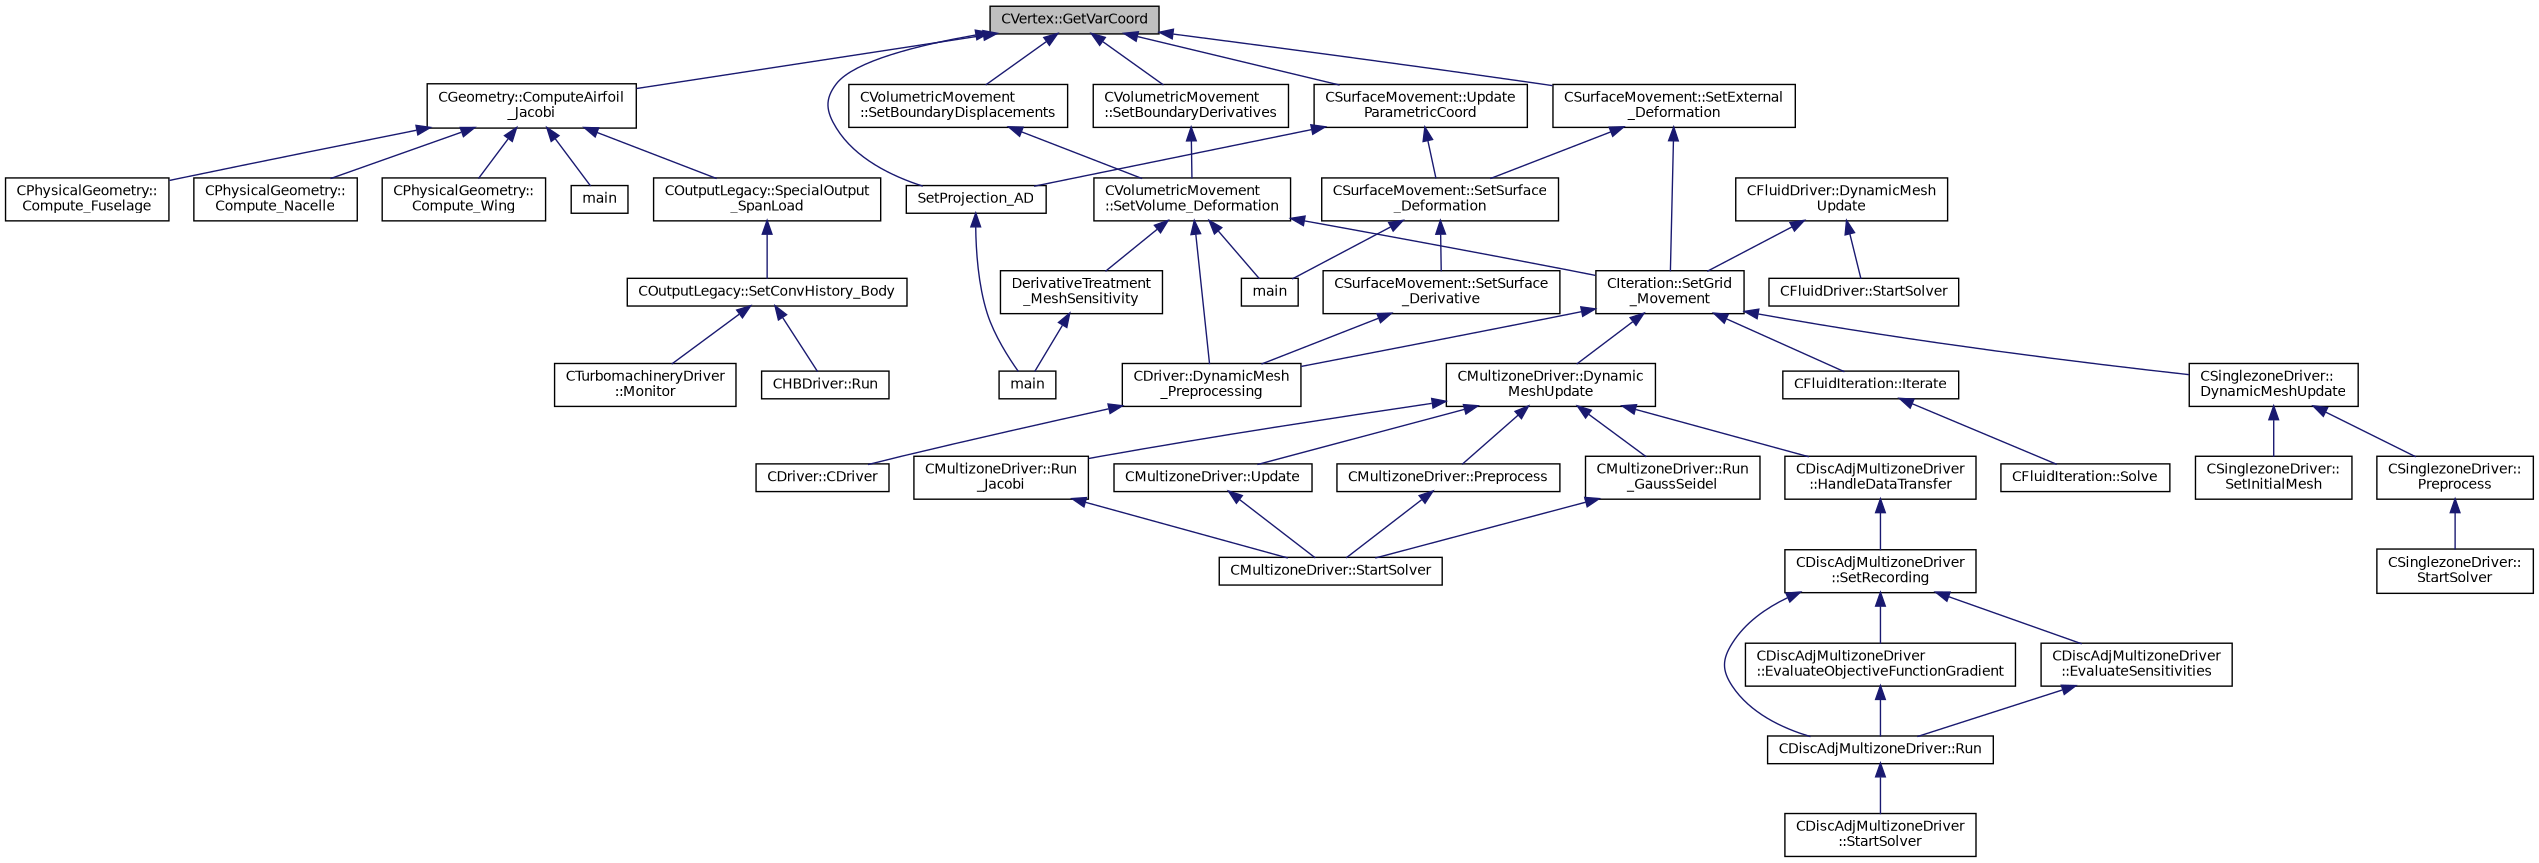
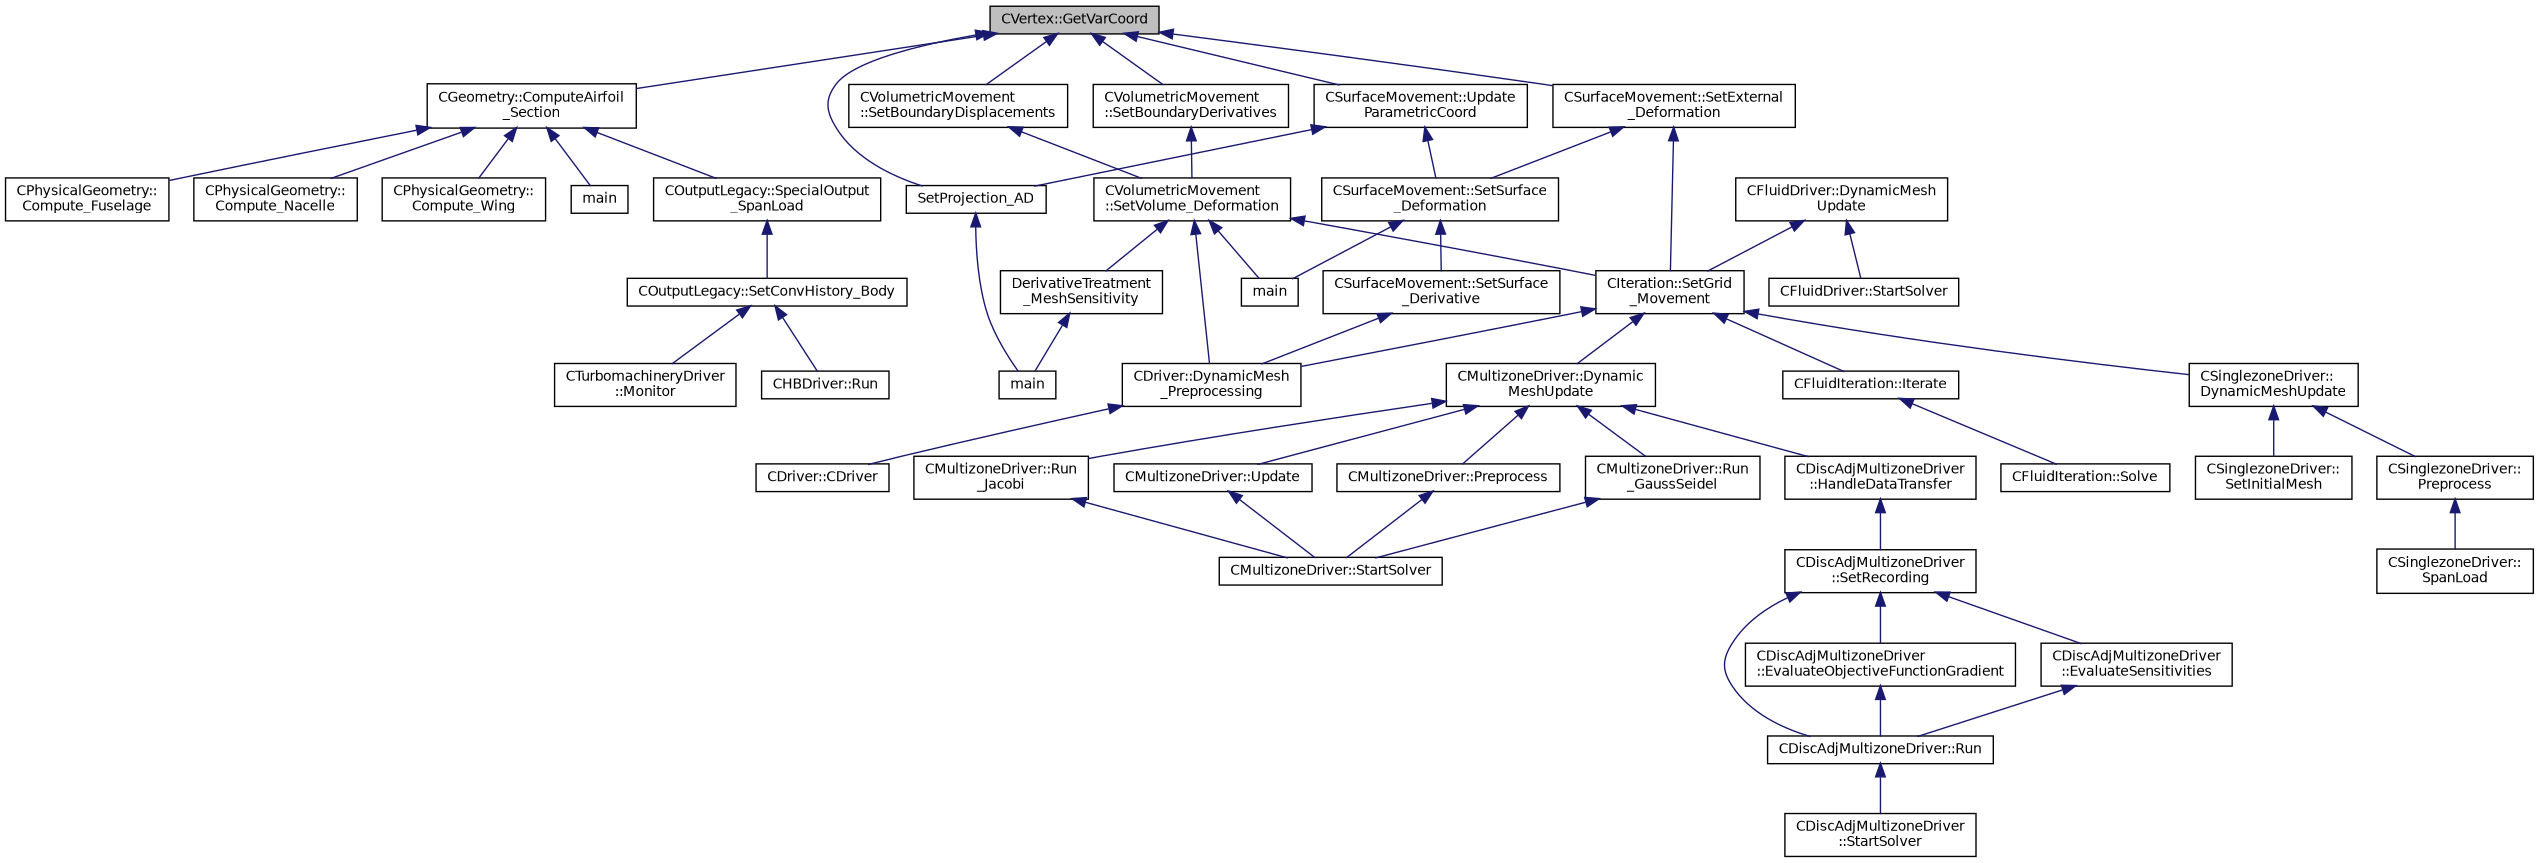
  digraph {
    rankdir=TB
    node [color=black fillcolor=white fontname=Helvetica fontsize=10 shape=record style=filled]
    edge [color=midnightblue dir=back fontname=Helvetica fontsize=10 labelfontname=Helvetica labelfontsize=10 style=solid]
    n1 [fillcolor=grey75 fontcolor=black height=0.2 label="CVertex::GetVarCoord" width=0.4]
-   n2 [height=0.2 label="CGeometry::ComputeAirfoil\l_Jacobi" width=0.4]
+   n2 [height=0.2 label="CGeometry::ComputeAirfoil\l_Section" width=0.4]
    n3 [height=0.2 label="CVolumetricMovement\l::SetBoundaryDerivatives" width=0.4]
    n4 [height=0.2 label="CVolumetricMovement\l::SetBoundaryDisplacements" width=0.4]
    n5 [height=0.2 label="CSurfaceMovement::SetExternal\l_Deformation" width=0.4]
    n6 [height=0.2 label=SetProjection_AD width=0.4]
    n7 [height=0.2 label="CSurfaceMovement::Update\lParametricCoord" width=0.4]
    n8 [height=0.2 label="CPhysicalGeometry::\lCompute_Fuselage" width=0.4]
    n9 [height=0.2 label="CPhysicalGeometry::\lCompute_Nacelle" width=0.4]
    n10 [height=0.2 label="CPhysicalGeometry::\lCompute_Wing" width=0.4]
    n11 [height=0.2 label=main width=0.4]
    n12 [height=0.2 label="COutputLegacy::SpecialOutput\l_SpanLoad" width=0.4]
    n13 [height=0.2 label="CVolumetricMovement\l::SetVolume_Deformation" width=0.4]
    n14 [height=0.2 label="CIteration::SetGrid\l_Movement" width=0.4]
    n15 [height=0.2 label="CSurfaceMovement::SetSurface\l_Deformation" width=0.4]
    n16 [height=0.2 label=main width=0.4]
    n17 [height=0.2 label="COutputLegacy::SetConvHistory_Body" width=0.4]
    n18 [height=0.2 label="CTurbomachineryDriver\l::Monitor" width=0.4]
    n19 [height=0.2 label="CHBDriver::Run" width=0.4]
    n20 [height=0.2 label="DerivativeTreatment\l_MeshSensitivity" width=0.4]
    n21 [height=0.2 label="CDriver::DynamicMesh\l_Preprocessing" width=0.4]
    n22 [height=0.2 label=main width=0.4]
    n23 [height=0.2 label="CDriver::CDriver" width=0.4]
    n24 [height=0.2 label="CSinglezoneDriver::\lDynamicMeshUpdate" width=0.4]
    n25 [height=0.2 label="CMultizoneDriver::Dynamic\lMeshUpdate" width=0.4]
    n26 [height=0.2 label="CFluidIteration::Iterate" width=0.4]
    n27 [height=0.2 label="CSinglezoneDriver::\lPreprocess" width=0.4]
    n28 [height=0.2 label="CSinglezoneDriver::\lSetInitialMesh" width=0.4]
    n29 [height=0.2 label="CDiscAdjMultizoneDriver\l::HandleDataTransfer" width=0.4]
    n30 [height=0.2 label="CMultizoneDriver::Preprocess" width=0.4]
    n31 [height=0.2 label="CMultizoneDriver::Run\l_GaussSeidel" width=0.4]
    n32 [height=0.2 label="CMultizoneDriver::Run\l_Jacobi" width=0.4]
    n33 [height=0.2 label="CMultizoneDriver::Update" width=0.4]
    n34 [height=0.2 label="CFluidDriver::DynamicMesh\lUpdate" width=0.4]
    n35 [height=0.2 label="CFluidDriver::StartSolver" width=0.4]
    n36 [height=0.2 label="CFluidIteration::Solve" width=0.4]
-   n37 [height=0.2 label="CSinglezoneDriver::\lStartSolver" width=0.4]
+   n37 [height=0.2 label="CSinglezoneDriver::\lSpanLoad" width=0.4]
    n38 [height=0.2 label="CDiscAdjMultizoneDriver\l::SetRecording" width=0.4]
    n39 [height=0.2 label="CMultizoneDriver::StartSolver" width=0.4]
    n40 [height=0.2 label="CDiscAdjMultizoneDriver\l::EvaluateObjectiveFunctionGradient" width=0.4]
    n41 [height=0.2 label="CDiscAdjMultizoneDriver::Run" width=0.4]
    n42 [height=0.2 label="CDiscAdjMultizoneDriver\l::EvaluateSensitivities" width=0.4]
    n43 [height=0.2 label="CDiscAdjMultizoneDriver\l::StartSolver" width=0.4]
    n44 [height=0.2 label="CSurfaceMovement::SetSurface\l_Derivative" width=0.4]
    n1 -> n2
    n1 -> n3
    n1 -> n4
    n1 -> n5
    n1 -> n6
    n1 -> n7
    n2 -> n8
    n2 -> n9
    n2 -> n10
    n2 -> n11
    n2 -> n12
    n3 -> n13
    n4 -> n13
    n5 -> n14
    n5 -> n15
    n6 -> n16
    n7 -> n6
    n7 -> n15
    n12 -> n17
    n13 -> n14
    n13 -> n20
    n13 -> n21
    n13 -> n22
    n14 -> n21
    n14 -> n24
    n14 -> n25
    n14 -> n26
    n15 -> n22
    n15 -> n44
    n17 -> n18
    n17 -> n19
    n20 -> n16
    n21 -> n23
    n24 -> n27
    n24 -> n28
    n25 -> n29
    n25 -> n30
    n25 -> n31
    n25 -> n32
    n25 -> n33
    n26 -> n36
    n27 -> n37
    n29 -> n38
    n30 -> n39
    n31 -> n39
    n32 -> n39
    n33 -> n39
    n34 -> n14
    n34 -> n35
    n38 -> n40
    n38 -> n41
    n38 -> n42
    n40 -> n41
    n41 -> n43
    n42 -> n41
    n44 -> n21
  }
